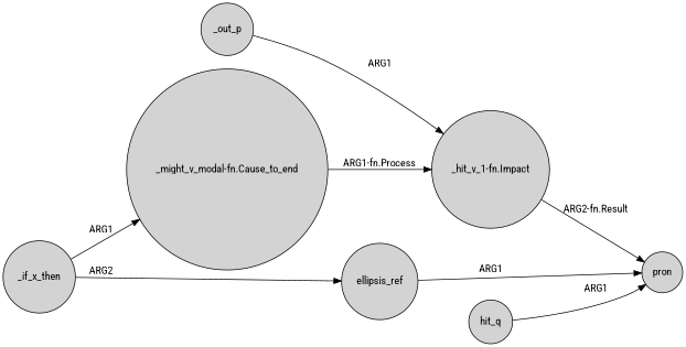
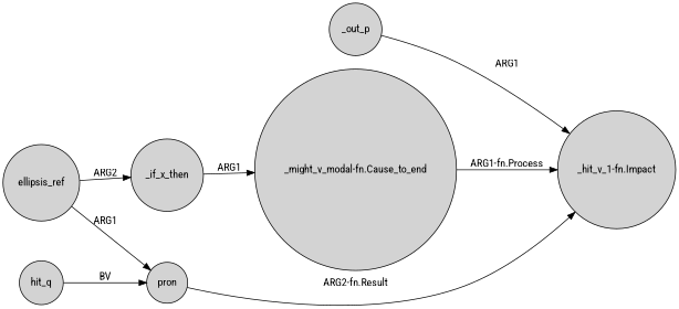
  digraph {
    fontname="Roboto Condensed"
    rankdir=LR
    node [fontname="Roboto Condensed" shape=circle style=filled]
    edge [fontname="Roboto Condensed"]
    _out_p
    "_hit_v_1-fn.Impact"
    pron
    _if_x_then
    "_might_v_modal-fn.Cause_to_end"
    ellipsis_ref
    n7 [label=hit_q]
    _out_p -> "_hit_v_1-fn.Impact" [label=ARG1]
-   "_hit_v_1-fn.Impact" -> pron [label="ARG2-fn.Result"]
+   pron -> "_hit_v_1-fn.Impact" [label="ARG2-fn.Result"]
    _if_x_then -> "_might_v_modal-fn.Cause_to_end" [label=ARG1]
-   _if_x_then -> ellipsis_ref [label=ARG2]
+   ellipsis_ref -> _if_x_then [label=ARG2]
    "_might_v_modal-fn.Cause_to_end" -> "_hit_v_1-fn.Impact" [label="ARG1-fn.Process"]
    ellipsis_ref -> pron [label=ARG1]
-   n7 -> pron [label=ARG1]
+   n7 -> pron [label=BV]
  }
